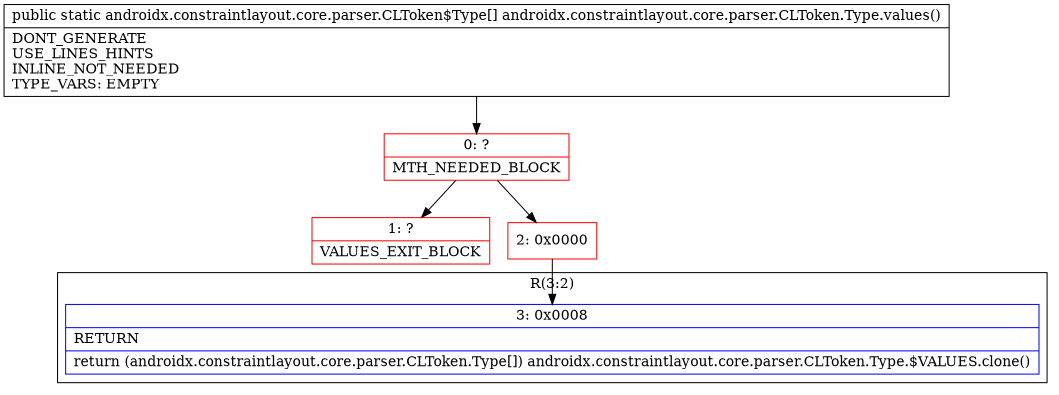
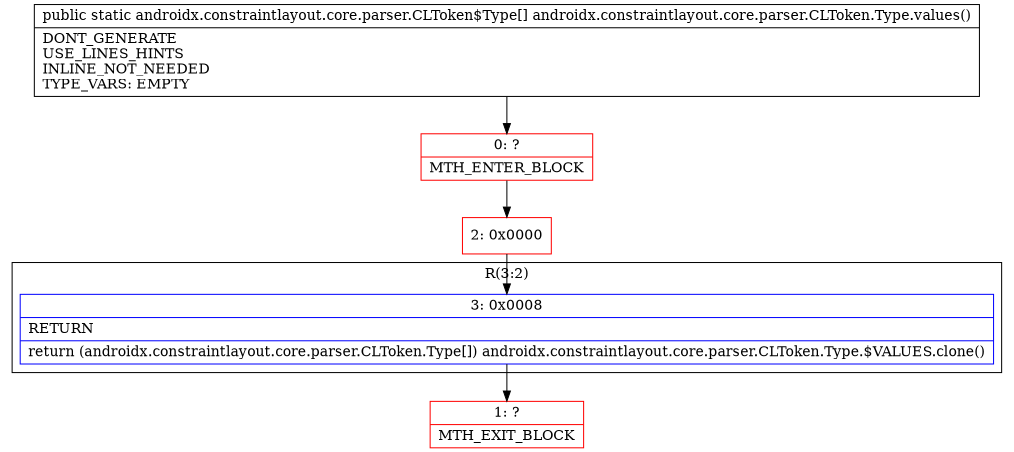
  digraph {
    node [color=red shape=record]
    n1 [color=blue label="{3\:\ 0x0008|RETURN\l|return (androidx.constraintlayout.core.parser.CLToken.Type[]) androidx.constraintlayout.core.parser.CLToken.Type.$VALUES.clone()\l}"]
-   n2 [label="{1\:\ ?|VALUES_EXIT_BLOCK\l}"]
-   n3 [label="{0\:\ ?|MTH_NEEDED_BLOCK\l}"]
+   n2 [label="{1\:\ ?|MTH_EXIT_BLOCK\l}"]
+   n3 [label="{0\:\ ?|MTH_ENTER_BLOCK\l}"]
    n4 [label="{2\:\ 0x0000}"]
    n5 [label="{public static androidx.constraintlayout.core.parser.CLToken$Type[] androidx.constraintlayout.core.parser.CLToken.Type.values()  | DONT_GENERATE\lUSE_LINES_HINTS\lINLINE_NOT_NEEDED\lTYPE_VARS: EMPTY\l}" color=""]
    subgraph cluster_1 {
      label="R(3:2)"
      n1
    }
-   n3 -> n2
+   n1 -> n2
    n3 -> n4
    n4 -> n1
    n5 -> n3
  }
